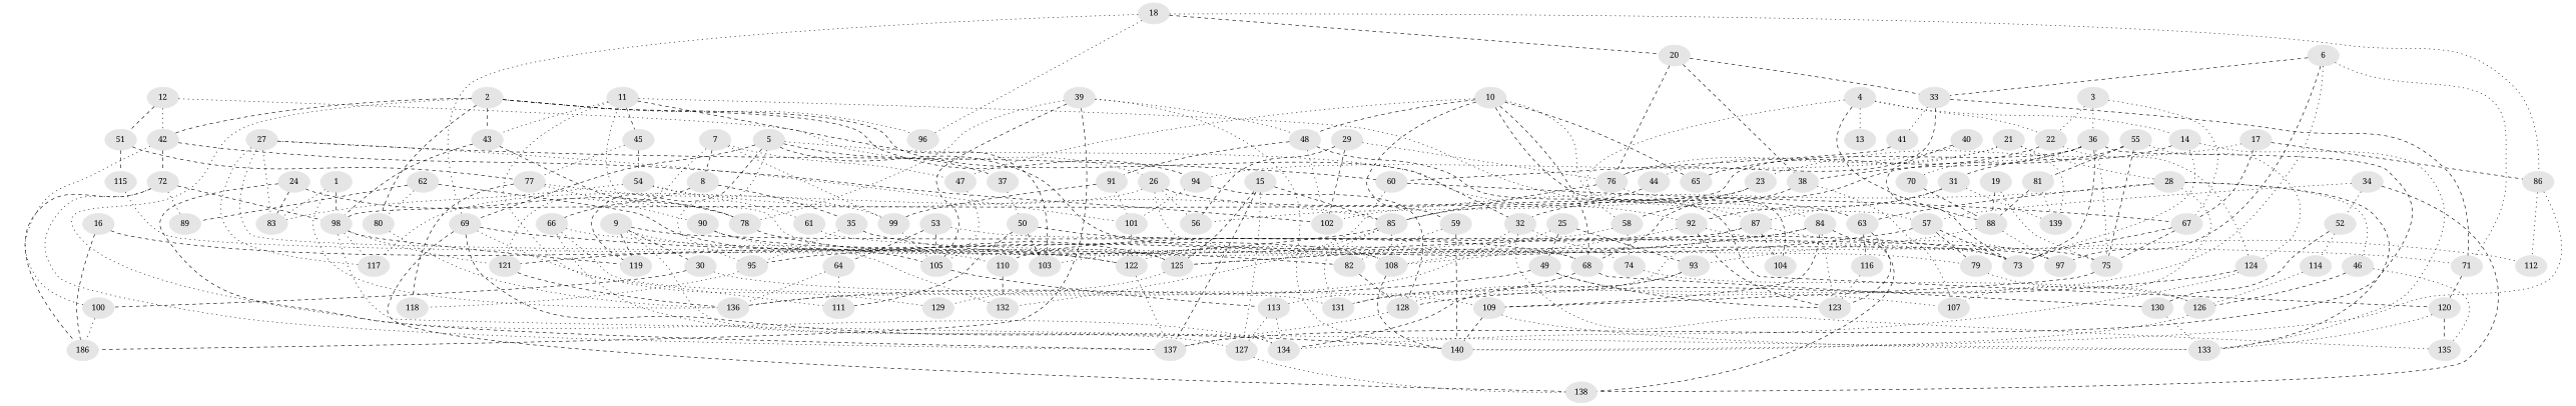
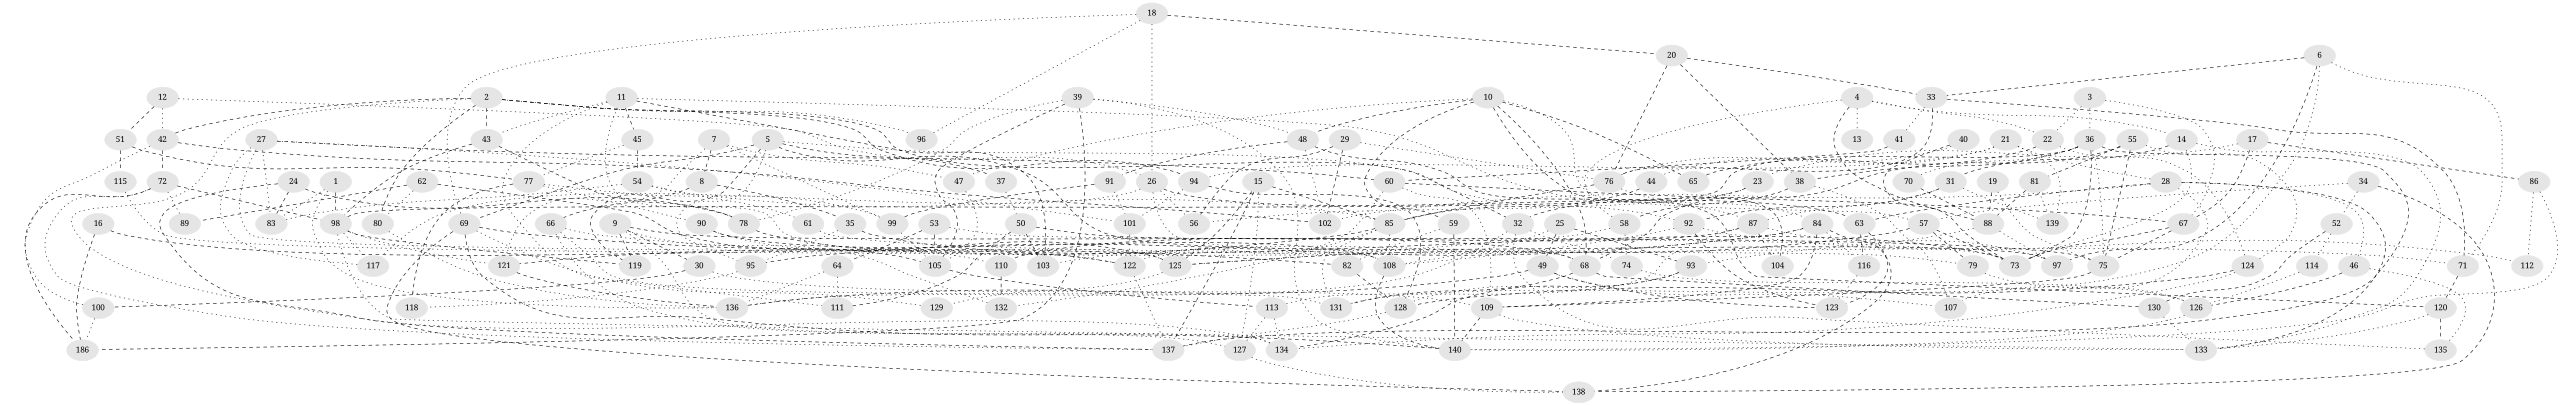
  graph {
    fontname="Noto Serif"
    node [color=gray90 fontname="Noto Serif" style=filled]
    edge [fontname="Noto Serif" style=dotted]
    1
    83
    98
    136
    119
    121
    133
    117
    2
    32
    42
    43
    80
    94
    96
    134
    74
    135
    102
    100
    72
    78
    101
    128
    3
    22
    36
    67
    65
    124
    75
    38
    73
    137
    70
    4
    13
    14
    58
    88
    31
    125
    97
    93
    5
    37
    69
    92
    95
    50
    138
    140
    82
    129
    108
    123
    112
    118
    6
    33
    71
    131
    76
    41
    120
    7
    8
    47
    99
    35
    66
    105
    127
    9
    30
    132
    109
    10
    48
    57
    59
    68
    104
    91
    79
    130
    11
    45
    87
    103
    111
    54
    77
    110
    113
    12
    26
    51
    56
    63
    115
    107
    139
    15
    85
    n106 [label=186]
    16
    122
    17
    23
    86
    18
    20
    19
    84
    21
    28
    44
    46
    24
    25
    49
    116
    27
    60
    126
    29
    34
    52
    114
    39
    40
    89
    61
    90
    53
    64
    55
    81
    62
    1 -- 83
    1 -- 98 [style=dashed]
    1 -- 136
    98 -- 119 [style=dashed]
    98 -- 121
    98 -- 133
    98 -- 117
    121 -- 136 [style=dashed]
    2 -- 32 [style=dashed]
    2 -- 42 [style=dashed]
    2 -- 43 [style=dashed]
    2 -- 80 [style=dashed]
    2 -- 94 [style=dashed]
    2 -- 96
    2 -- 134
    32 -- 136
    32 -- 74
    32 -- 135
    42 -- 102 [style=dashed]
    42 -- 100
    42 -- 72 [style=dashed]
    43 -- 98 [style=dashed]
    43 -- 78 [style=dashed]
    80 -- 136
    94 -- 101
    94 -- 128 [style=dashed]
    74 -- 126
    100 -- n106
    72 -- 98 [style=dashed]
    72 -- 137
    72 -- n106 [style=dashed]
    72 -- 89
    78 -- 125 [style=dashed]
    101 -- 122
    128 -- 137
    3 -- 22
    3 -- 36
    3 -- 67
    22 -- 65 [style=dashed]
    22 -- 124
    36 -- 98 [style=dashed]
    36 -- 75
    36 -- 38 [style=dashed]
    36 -- 73 [style=dashed]
    36 -- 137 [style=dashed]
    36 -- 70
    67 -- 75 [style=dashed]
    67 -- 73 [style=dashed]
    124 -- 134
    124 -- 128 [style=dashed]
    75 -- 109 [style=dashed]
    38 -- 58 [style=dashed]
    38 -- 107
    70 -- 88 [style=dashed]
    4 -- 22
    4 -- 13
    4 -- 14
    4 -- 58
    4 -- 88 [style=dashed]
    14 -- 133
    14 -- 73
    14 -- 31 [style=dashed]
    58 -- 74
    58 -- 125
    88 -- 97
    88 -- 93
    31 -- 92 [style=dashed]
    31 -- 87
    31 -- 139
    125 -- 129
    93 -- 134 [style=dashed]
    93 -- 128
    5 -- 119 [style=dashed]
    5 -- 97 [style=dashed]
    5 -- 37 [style=dashed]
    5 -- 69 [style=dashed]
    5 -- 92
    5 -- 95
    37 -- 50
    69 -- 138 [style=dashed]
    69 -- 140 [style=dashed]
    69 -- 82 [style=dashed]
    69 -- 129
    92 -- 108
    92 -- 123 [style=dashed]
    92 -- 112
    95 -- 118
    50 -- 68 [style=dashed]
    50 -- 103 [style=dashed]
    50 -- 111 [style=dashed]
    82 -- 128 [style=dashed]
    108 -- 140 [style=dashed]
    6 -- 97 [style=dashed]
    6 -- 33 [style=dashed]
    6 -- 71
    6 -- 131
    33 -- 71 [style=dashed]
    33 -- 76 [style=dashed]
    33 -- 41
    71 -- 120 [style=dashed]
    76 -- 85 [style=dashed]
    76 -- 84
    41 -- 60 [style=dashed]
    120 -- 133
    120 -- 135 [style=dashed]
    7 -- 121
    7 -- 8 [style=dashed]
    7 -- 47
    7 -- 99
    8 -- 35 [style=dashed]
    8 -- 66 [style=dashed]
    47 -- 105
    99 -- 105
    35 -- 73 [style=dashed]
    35 -- 95
    66 -- 71
    66 -- 131
    66 -- 127
    105 -- 113 [style=dashed]
    127 -- 138
    9 -- 119 [style=dashed]
    9 -- 134
    9 -- 75 [style=dashed]
    9 -- 30 [style=dashed]
    9 -- 132
    30 -- 100 [style=dashed]
    30 -- 109
    109 -- 133
    109 -- 140 [style=dashed]
    10 -- 65 [style=dashed]
    10 -- 47
    10 -- 48 [style=dashed]
    10 -- 57
    10 -- 59 [style=dashed]
    10 -- 68 [style=dashed]
    10 -- 104 [style=dashed]
    48 -- 102
    48 -- 120 [style=dashed]
    48 -- 91 [style=dashed]
    57 -- 73 [style=dashed]
    57 -- 125 [style=dashed]
    57 -- 79 [style=dashed]
    59 -- 140 [style=dashed]
    59 -- 82
    68 -- 131 [style=dashed]
    68 -- 130 [style=dashed]
    91 -- 101
    91 -- 99 [style=dashed]
    79 -- 126
    130 -- 133
    11 -- 43
    11 -- 125
    11 -- 45 [style=dashed]
    11 -- 87
    11 -- 103 [style=dashed]
    11 -- 111
    45 -- 54 [style=dashed]
    45 -- 77
    87 -- 97
    87 -- 104 [style=dashed]
    87 -- 110 [style=dashed]
    87 -- 113
    54 -- 83
    54 -- 85
    54 -- 61
    77 -- 118 [style=dashed]
    77 -- 99
    77 -- 90
    110 -- 132 [style=dashed]
    113 -- 134
    113 -- 127
    12 -- 42
    12 -- 26
    12 -- 51 [style=dashed]
    26 -- 117
    26 -- 68
    26 -- 56
    26 -- 63 [style=dashed]
    51 -- 77 [style=dashed]
    51 -- 115 [style=dashed]
    63 -- 123 [style=dashed]
    63 -- 116 [style=dashed]
    115 -- 122
    15 -- 137 [style=dashed]
    15 -- 125 [style=dashed]
    15 -- 127
    15 -- 85 [style=dashed]
    85 -- 121 [style=dashed]
    85 -- 108
    85 -- 131
    85 -- 132
    16 -- n106 [style=dashed]
    16 -- 122 [style=dashed]
    122 -- 137
    17 -- 67 [style=dashed]
    17 -- 23
    17 -- 86 [style=dashed]
    23 -- 32 [style=dashed]
    23 -- 56
    86 -- 140
    86 -- 112
    18 -- 96
    18 -- 69
-   18 -- 86
+   18 -- 26
    18 -- 20 [style=dashed]
    20 -- 38 [style=dashed]
    20 -- 33 [style=dashed]
    20 -- 76 [style=dashed]
    19 -- 75
    19 -- 88 [style=dashed]
    84 -- 95 [style=dashed]
    84 -- 138 [style=dashed]
    84 -- 109 [style=dashed]
    84 -- 103
-   84 -- 123
+   84 -- 116
    21 -- 94
    21 -- 139
    21 -- 28
    21 -- 44
    28 -- 133 [style=dashed]
    28 -- 102
    28 -- 63 [style=dashed]
    28 -- 107
    28 -- 46
    44 -- 85 [style=dashed]
    46 -- 135
    46 -- 126 [style=dashed]
    24 -- 83 [style=dashed]
    24 -- 78 [style=dashed]
    24 -- 137 [style=dashed]
    25 -- 93 [style=dashed]
    25 -- 108
    25 -- 49 [style=dashed]
    49 -- 136 [style=dashed]
    49 -- 123 [style=dashed]
    49 -- 107
    116 -- 123
    27 -- 83
    27 -- 117
    27 -- 101
    27 -- 108
    27 -- 60 [style=dashed]
    60 -- 67 [style=dashed]
+   60 -- 109
    60 -- 122
    126 -- 140
    29 -- 102 [style=dashed]
    29 -- 76
    29 -- 56 [style=dashed]
    34 -- 138 [style=dashed]
    34 -- 57
    34 -- 52
    52 -- 130 [style=dashed]
    52 -- 114
    114 -- 126
    39 -- 78
    39 -- 140
    39 -- 105 [style=dashed]
    39 -- 48
    39 -- n106 [style=dashed]
    40 -- 73 [style=dashed]
    40 -- 76
    61 -- 79
    90 -- 108 [style=dashed]
    90 -- 110
    53 -- 73
    53 -- 105 [style=dashed]
    53 -- 64 [style=dashed]
    64 -- 136
    64 -- 111
    55 -- 124
    55 -- 75 [style=dashed]
    55 -- 68 [style=dashed]
    55 -- 81 [style=dashed]
    81 -- 88 [style=dashed]
    81 -- 139
    62 -- 80
    62 -- 105 [style=dashed]
    62 -- 89 [style=dashed]
  }
